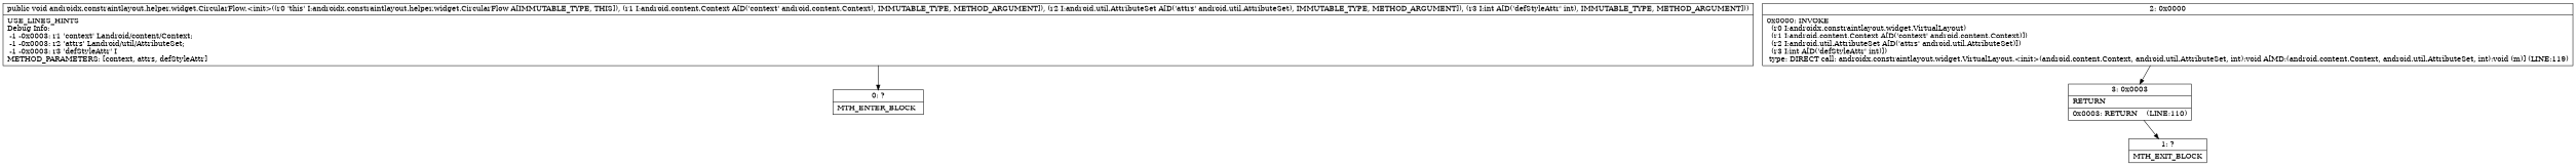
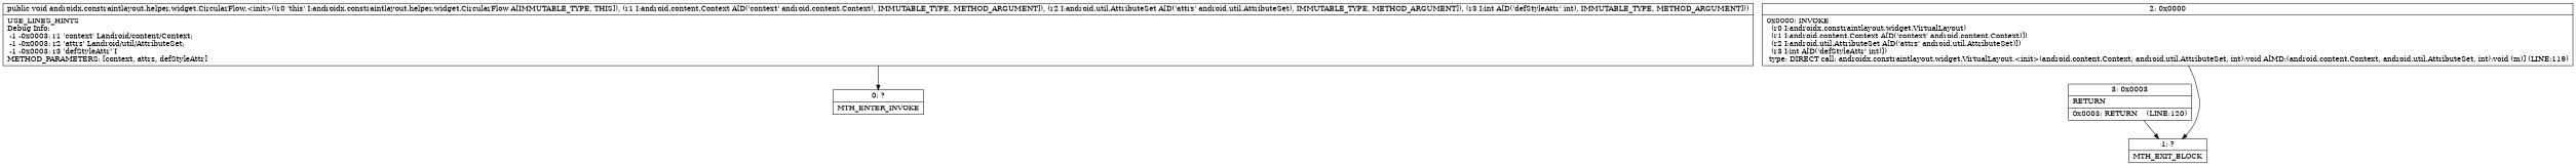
  digraph {
    node [shape=record]
-   n1 [label="{0\:\ ?|MTH_ENTER_BLOCK\l}"]
+   n1 [label="{0\:\ ?|MTH_ENTER_INVOKE\l}"]
    n2 [label="{2\:\ 0x0000|0x0000: INVOKE  \l  (r0 I:androidx.constraintlayout.widget.VirtualLayout)\l  (r1 I:android.content.Context A[D('context' android.content.Context)])\l  (r2 I:android.util.AttributeSet A[D('attrs' android.util.AttributeSet)])\l  (r3 I:int A[D('defStyleAttr' int)])\l type: DIRECT call: androidx.constraintlayout.widget.VirtualLayout.\<init\>(android.content.Context, android.util.AttributeSet, int):void A[MD:(android.content.Context, android.util.AttributeSet, int):void (m)] (LINE:119)\l}"]
-   n3 [label="{3\:\ 0x0003|RETURN\l|0x0003: RETURN    (LINE:110)\l}"]
+   n3 [label="{3\:\ 0x0003|RETURN\l|0x0003: RETURN    (LINE:120)\l}"]
    n4 [label="{1\:\ ?|MTH_EXIT_BLOCK\l}"]
    n5 [label="{public void androidx.constraintlayout.helper.widget.CircularFlow.\<init\>((r0 'this' I:androidx.constraintlayout.helper.widget.CircularFlow A[IMMUTABLE_TYPE, THIS]), (r1 I:android.content.Context A[D('context' android.content.Context), IMMUTABLE_TYPE, METHOD_ARGUMENT]), (r2 I:android.util.AttributeSet A[D('attrs' android.util.AttributeSet), IMMUTABLE_TYPE, METHOD_ARGUMENT]), (r3 I:int A[D('defStyleAttr' int), IMMUTABLE_TYPE, METHOD_ARGUMENT]))  | USE_LINES_HINTS\lDebug Info:\l  \-1 \-0x0003: r1 'context' Landroid\/content\/Context;\l  \-1 \-0x0003: r2 'attrs' Landroid\/util\/AttributeSet;\l  \-1 \-0x0003: r3 'defStyleAttr' I\lMETHOD_PARAMETERS: [context, attrs, defStyleAttr]\l}"]
-   n2 -> n3
+   n2 -> n4
    n3 -> n4
    n5 -> n1
  }
